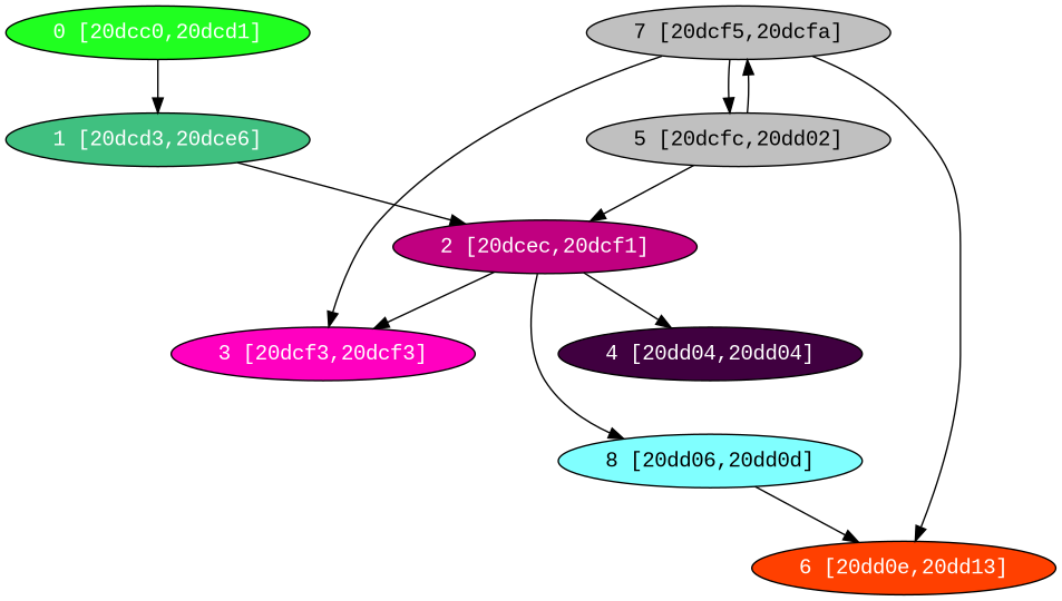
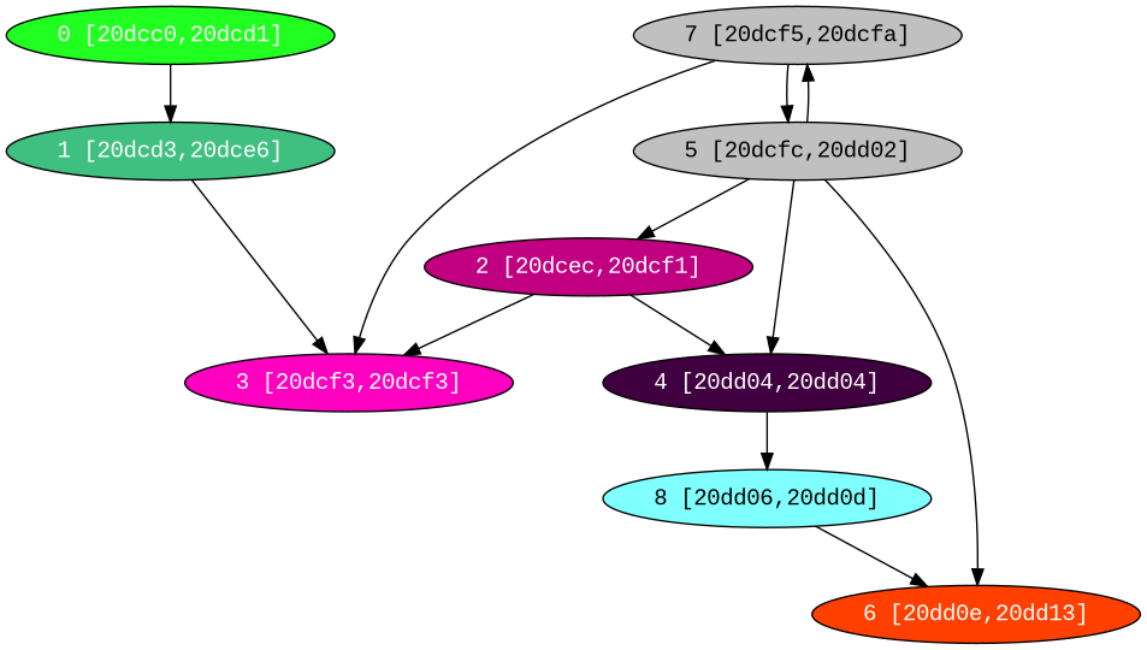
  digraph {
    fontname="Liberation Mono"
    node [fillcolor="#C0C0C0" fontcolor="#ffffff" fontname="Liberation Mono" shape=oval style=filled]
    edge [fontname="Liberation Mono"]
    n1 [fillcolor="#20FF20" label="0 [20dcc0,20dcd1]"]
    n2 [fillcolor="#40C080" label="1 [20dcd3,20dce6]"]
    n3 [fillcolor="#C00080" label="2 [20dcec,20dcf1]"]
    n4 [fillcolor="#FF00C0" label="3 [20dcf3,20dcf3]"]
    n5 [fillcolor="#400040" label="4 [20dd04,20dd04]"]
    n6 [fillcolor="#80FFFF" fontcolor="#000000" label="8 [20dd06,20dd0d]"]
    n7 [fontcolor="#000000" label="7 [20dcf5,20dcfa]"]
    n8 [fontcolor="#000000" label="5 [20dcfc,20dd02]"]
    n9 [fillcolor="#FF4000" label="6 [20dd0e,20dd13]"]
    n1 -> n2
-   n2 -> n3
+   n2 -> n4
    n3 -> n4
    n3 -> n5
-   n3 -> n6
+   n5 -> n6
    n6 -> n9
    n7 -> n4
    n7 -> n8
-   n7 -> n9
+   n8 -> n9
    n8 -> n3
+   n8 -> n5
    n8 -> n7
  }
